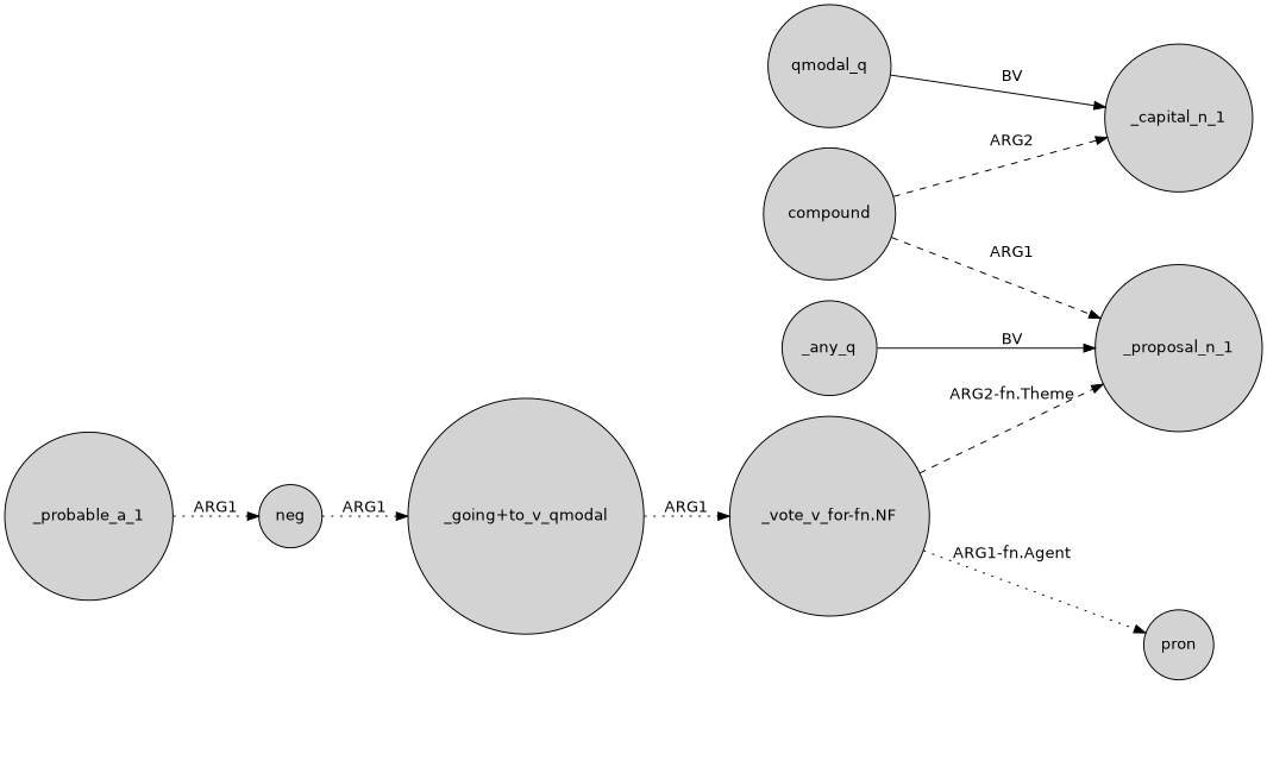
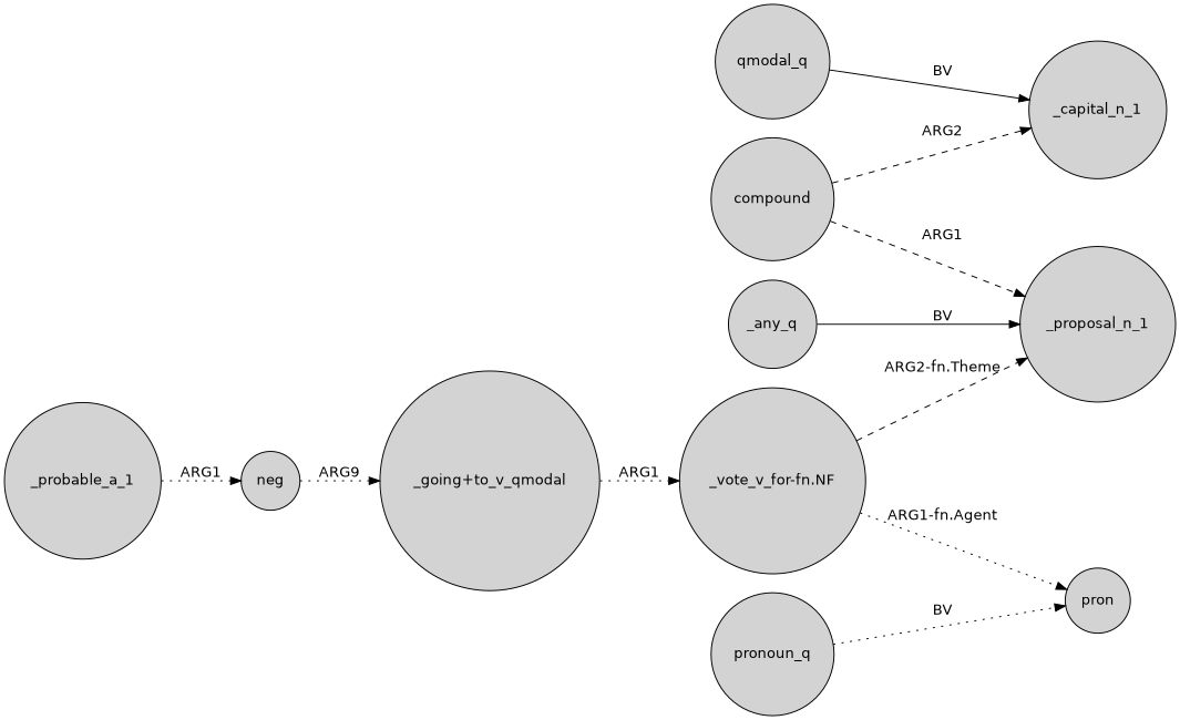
  digraph {
    fontname="DejaVu Sans"
    rankdir=LR
    node [fontname="DejaVu Sans" shape=circle style=filled]
    edge [fontname="DejaVu Sans" style=dotted]
    "_going+to_v_qmodal"
    "_vote_v_for-fn.NF"
    _proposal_n_1
    pron
    neg
    n6 [label=qmodal_q]
    _capital_n_1
    _any_q
    compound
    _probable_a_1
+   pronoun_q
    "_going+to_v_qmodal" -> "_vote_v_for-fn.NF" [label=ARG1]
    "_vote_v_for-fn.NF" -> _proposal_n_1 [label="ARG2-fn.Theme" style=dashed]
    "_vote_v_for-fn.NF" -> pron [label="ARG1-fn.Agent"]
-   neg -> "_going+to_v_qmodal" [label=ARG1]
+   neg -> "_going+to_v_qmodal" [label=ARG9]
    n6 -> _capital_n_1 [label=BV style=solid]
    _any_q -> _proposal_n_1 [label=BV style=solid]
    compound -> _proposal_n_1 [label=ARG1 style=dashed]
    compound -> _capital_n_1 [label=ARG2 style=dashed]
    _probable_a_1 -> neg [label=ARG1]
+   pronoun_q -> pron [label=BV]
  }
